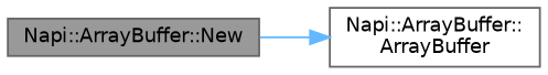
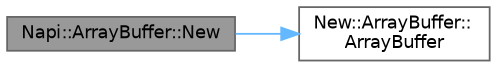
  digraph {
    rankdir=LR
    node [fontname=Helvetica fontsize=10 shape=box style=filled]
    n1 [color=gray40 fillcolor=grey60 fontcolor=black height=0.2 label="Napi::ArrayBuffer::New" width=0.4]
-   n2 [color=grey40 fillcolor=white height=0.2 label="Napi::ArrayBuffer::\lArrayBuffer" width=0.4]
+   n2 [color=grey40 fillcolor=white height=0.2 label="New::ArrayBuffer::\lArrayBuffer" width=0.4]
    n1 -> n2 [color=steelblue1 fontname=Helvetica fontsize=10 labelfontname=Helvetica labelfontsize=10 style=solid]
  }
